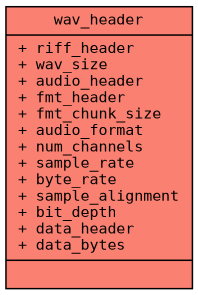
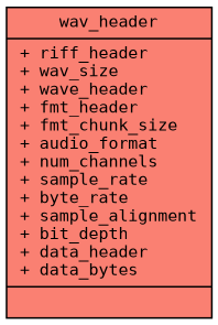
  digraph {
    fontname="DejaVu Sans Mono"
-   n1 [color=black fillcolor=salmon fontcolor=black fontname="DejaVu Sans Mono" fontsize=10 height=0.2 label="{wav_header\n|+ riff_header\l+ wav_size\l+ audio_header\l+ fmt_header\l+ fmt_chunk_size\l+ audio_format\l+ num_channels\l+ sample_rate\l+ byte_rate\l+ sample_alignment\l+ bit_depth\l+ data_header\l+ data_bytes\l|}" shape=record style=filled width=0.4]
+   n1 [color=black fillcolor=salmon fontcolor=black fontname="DejaVu Sans Mono" fontsize=10 height=0.2 label="{wav_header\n|+ riff_header\l+ wav_size\l+ wave_header\l+ fmt_header\l+ fmt_chunk_size\l+ audio_format\l+ num_channels\l+ sample_rate\l+ byte_rate\l+ sample_alignment\l+ bit_depth\l+ data_header\l+ data_bytes\l|}" shape=record style=filled width=0.4]
  }
